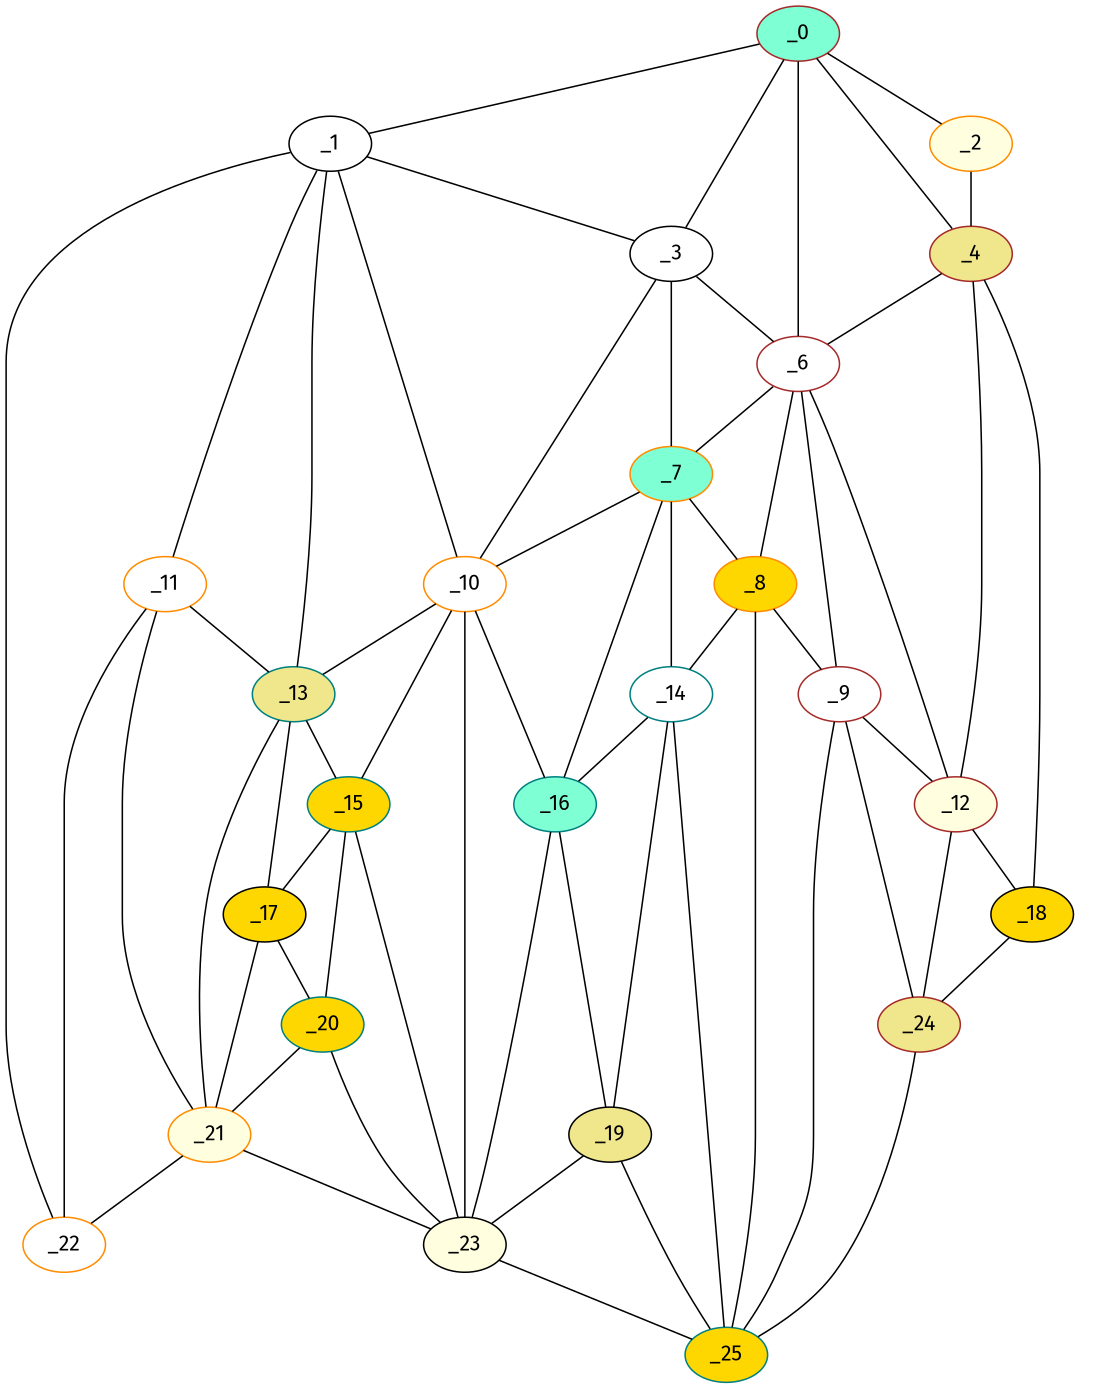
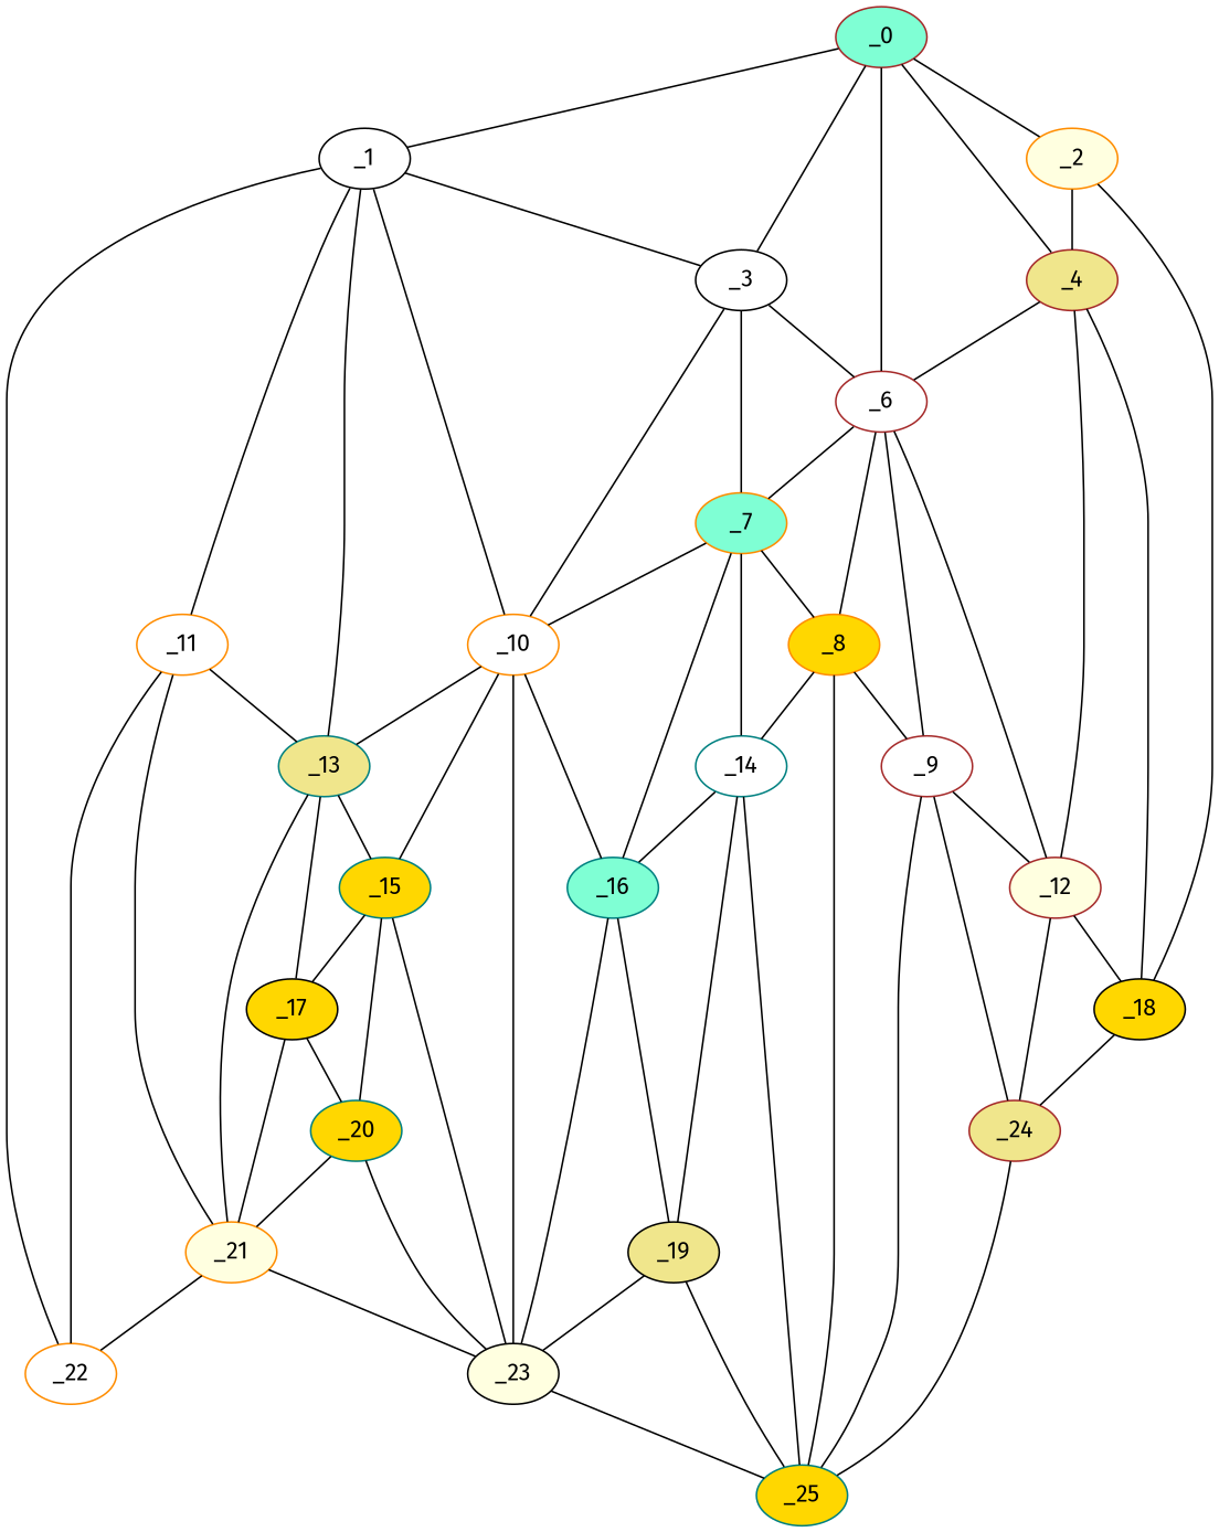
  graph {
    fontname="Fira Sans"
    node [color=darkorange fillcolor=white fontname="Fira Sans" style=filled x=94 y=12]
    edge [fontname="Fira Sans" valence=2]
    _0 [color=brown fillcolor=aquamarine x=38 y=8]
    _1 [color=black x=46 y=99]
    _2 [fillcolor=lightyellow x=47 y=3]
    _3 [color=black x=47 y=70]
    _4 [color=brown fillcolor=khaki x=57]
    _6 [color=brown x=69 y=27]
    _10 [x=78 y=71]
    _11 [x=79 y=101]
    _13 [color=teal fillcolor=khaki x=82 y=95]
    _22 [y=105]
    _18 [color=black fillcolor=gold x=93]
    _7 [fillcolor=aquamarine x=75 y=54]
    _12 [color=brown fillcolor=lightyellow x=80 y=17]
    _8 [fillcolor=gold x=77 y=41]
    _9 [color=brown x=78 y=28]
    _16 [color=teal fillcolor=aquamarine x=88 y=60]
    _15 [color=teal fillcolor=gold x=87 y=79]
    _23 [color=black fillcolor=lightyellow x=96 y=67]
    _21 [fillcolor=lightyellow y=98]
    _17 [color=black fillcolor=gold x=92 y=93]
    _24 [color=brown fillcolor=khaki x=97 y=23]
    _14 [color=teal x=83 y=49]
    _25 [color=teal fillcolor=gold x=97 y=36]
    _19 [color=black fillcolor=khaki y=54]
    _20 [color=teal fillcolor=gold y=80]
    _0 -- _1 [valence=1]
    _0 -- _2 [valence=1]
    _0 -- _3
    _0 -- _4
    _0 -- _6 [valence=1]
    _1 -- _3
    _1 -- _10 [valence=1]
    _1 -- _11 [valence=1]
    _1 -- _13
    _1 -- _22 [valence=1]
    _2 -- _4 [valence=1]
+   _2 -- _18 [valence=1]
    _3 -- _6
    _3 -- _10 [valence=1]
    _3 -- _7
    _4 -- _6
    _4 -- _18
    _4 -- _12
    _6 -- _7
    _6 -- _12
    _6 -- _8 [valence=1]
    _6 -- _9
    _10 -- _13
    _10 -- _16 [valence=1]
    _10 -- _15
    _10 -- _23
    _11 -- _13
    _11 -- _22 [valence=1]
    _11 -- _21
    _13 -- _15
    _13 -- _21
    _13 -- _17
    _18 -- _24 [valence=1]
    _7 -- _10
    _7 -- _8 [valence=1]
    _7 -- _16 [valence=1]
    _7 -- _14
    _12 -- _18 [valence=1]
    _12 -- _24 [valence=1]
    _8 -- _9
    _8 -- _14
    _8 -- _25 [valence=1]
    _9 -- _12
    _9 -- _24
    _9 -- _25 [valence=1]
    _16 -- _23
    _16 -- _19 [valence=1]
    _15 -- _23 [valence=1]
    _15 -- _17
    _15 -- _20
    _23 -- _25 [valence=1]
    _21 -- _22
    _21 -- _23
    _17 -- _21
    _17 -- _20
    _24 -- _25 [valence=1]
    _14 -- _16
    _14 -- _25 [valence=1]
    _14 -- _19
    _19 -- _23 [valence=1]
    _19 -- _25
    _20 -- _23
    _20 -- _21
  }
